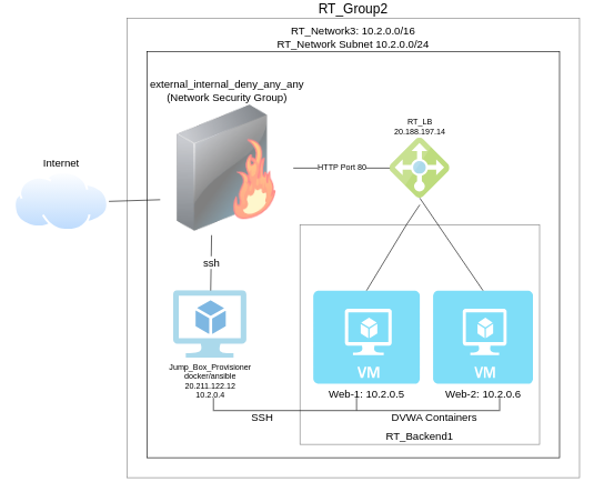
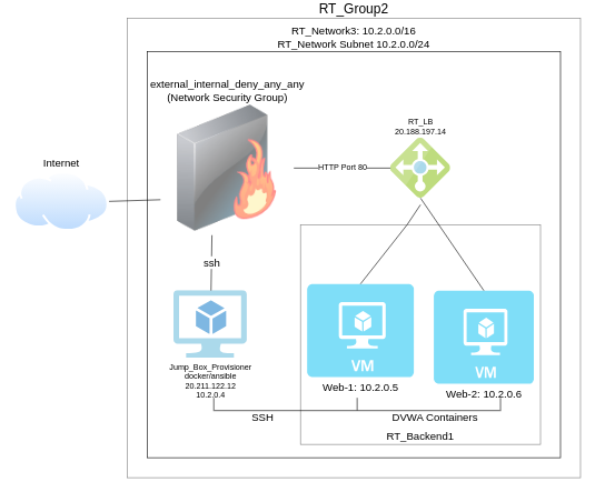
  <mxCell id="0" />
  <mxCell id="1" parent="0" />
  <mxCell id="2" value="&lt;span style=&quot;font-size: 20px&quot;&gt;RT_Group2&lt;/span&gt;" style="rounded=0;whiteSpace=wrap;html=1;verticalAlign=bottom;opacity=50;labelPosition=center;verticalLabelPosition=top;align=center;" vertex="1" parent="1"><mxGeometry x="190" y="20" width="680" height="690" as="geometry" /></mxCell>
  <mxCell id="3" value="RT_Network3: 10.2.0.0/16&lt;br&gt;RT_Network Subnet 10.2.0.0/24" style="rounded=0;whiteSpace=wrap;html=1;labelPosition=center;verticalLabelPosition=top;align=center;verticalAlign=bottom;fontSize=16;" vertex="1" parent="1"><mxGeometry x="220" y="70" width="620" height="610" as="geometry" /></mxCell>
  <mxCell id="4" value="Internet" style="aspect=fixed;perimeter=ellipsePerimeter;html=1;align=center;shadow=0;dashed=0;spacingTop=3;image;image=img/lib/active_directory/internet_cloud.svg;fontSize=16;opacity=50;verticalAlign=bottom;labelPosition=center;verticalLabelPosition=top;" vertex="1" parent="1"><mxGeometry y="250" width="142.86" height="90" as="geometry" x="20" /></mxCell>
  <mxCell id="5" value="external_internal_deny_any_any&lt;br&gt;(Network Security Group)" style="image;html=1;image=img/lib/clip_art/networking/Firewall-page1_128x128.png;fontSize=16;opacity=50;labelPosition=center;verticalLabelPosition=top;align=center;verticalAlign=bottom;" vertex="1" parent="1"><mxGeometry x="240" y="150" width="200" height="190" as="geometry" /></mxCell>
  <mxCell id="6" value="Jump_Box_Provisioner&lt;br&gt;docker/ansible&lt;br&gt;20.211.122.12&lt;br&gt;10.2.0.4" style="sketch=0;aspect=fixed;html=1;points=[];align=center;image;fontSize=12;image=img/lib/mscae/Virtual_Machine_2.svg;opacity=50;" vertex="1" parent="1"><mxGeometry x="260" y="429" width="110" height="101.2" as="geometry" /></mxCell>
  <mxCell id="7" value="ssh" style="endArrow=none;html=1;rounded=0;fontSize=16;entryX=0.386;entryY=1.03;entryDx=0;entryDy=0;entryPerimeter=0;" edge="1" parent="1" source="6" target="5"><mxGeometry width="50" height="50" relative="1" as="geometry"><mxPoint x="390" y="340" as="sourcePoint" /><mxPoint x="440" y="290" as="targetPoint" /></mxGeometry></mxCell>
  <mxCell id="8" value="RT_Backend1" style="rounded=0;whiteSpace=wrap;html=1;fontSize=16;opacity=50;verticalAlign=bottom;labelPosition=center;verticalLabelPosition=middle;align=center;" vertex="1" parent="1"><mxGeometry x="450" y="330" width="360" height="330" as="geometry" /></mxCell>
- <mxCell id="9" value="Web-1: 10.2.0.5" style="verticalLabelPosition=bottom;html=1;verticalAlign=top;align=center;strokeColor=none;fillColor=#00BEF2;shape=mxgraph.azure.virtual_machine;fontSize=16;opacity=50;" vertex="1" parent="1"><mxGeometry x="470" y="429" width="160" height="140" as="geometry" /></mxCell>
+ <mxCell id="9" value="Web-1: 10.2.0.5" style="verticalLabelPosition=bottom;html=1;verticalAlign=top;align=center;strokeColor=none;fillColor=#00BEF2;shape=mxgraph.azure.virtual_machine;fontSize=16;opacity=50;" vertex="1" parent="1"><mxGeometry x="460" y="419" width="160" height="140" as="geometry" /></mxCell>
  <mxCell id="10" value="Web-2: 10.2.0.6" style="verticalLabelPosition=bottom;html=1;verticalAlign=top;align=center;strokeColor=none;fillColor=#00BEF2;shape=mxgraph.azure.virtual_machine;fontSize=16;opacity=50;" vertex="1" parent="1"><mxGeometry x="650" y="429" width="150" height="140" as="geometry" /></mxCell>
  <mxCell id="11" value="RT_LB&lt;br&gt;20.188.197.14" style="sketch=0;aspect=fixed;html=1;points=[];align=center;image;fontSize=12;image=img/lib/mscae/Load_Balancer_feature.svg;opacity=50;labelPosition=center;verticalLabelPosition=top;verticalAlign=bottom;" vertex="1" parent="1"><mxGeometry x="585" y="200" width="90" height="90" as="geometry" /></mxCell>
  <mxCell id="12" value="" style="endArrow=none;html=1;rounded=0;fontSize=16;exitX=1;exitY=0.5;exitDx=0;exitDy=0;entryX=0;entryY=0.75;entryDx=0;entryDy=0;" edge="1" parent="1" source="4" target="5"><mxGeometry width="50" height="50" relative="1" as="geometry"><mxPoint x="390" y="350" as="sourcePoint" /><mxPoint x="240" y="295" as="targetPoint" /></mxGeometry></mxCell>
  <mxCell id="13" value="HTTP Port 80" style="endArrow=none;html=1;rounded=0;fontSize=12;" edge="1" parent="1" source="5" target="11"><mxGeometry width="50" height="50" relative="1" as="geometry"><mxPoint x="390" y="350" as="sourcePoint" /><mxPoint x="440" y="300" as="targetPoint" /><Array as="points" /></mxGeometry></mxCell>
  <mxCell id="14" value="&amp;nbsp; &amp;nbsp; &amp;nbsp;SSH&amp;nbsp; &amp;nbsp; &amp;nbsp; &amp;nbsp; &amp;nbsp; &amp;nbsp; &amp;nbsp; &amp;nbsp; &amp;nbsp; &amp;nbsp; &amp;nbsp; &amp;nbsp; &amp;nbsp; &amp;nbsp; &amp;nbsp; &amp;nbsp; &amp;nbsp; &amp;nbsp; &amp;nbsp; &amp;nbsp; DVWA Containers" style="strokeWidth=2;html=1;shape=mxgraph.flowchart.annotation_1;align=center;pointerEvents=1;fontSize=16;opacity=50;direction=north;verticalAlign=middle;labelPosition=center;verticalLabelPosition=bottom;" vertex="1" parent="1"><mxGeometry x="320" y="590" width="430" height="19" as="geometry" /></mxCell>
  <mxCell id="15" value="" style="endArrow=none;html=1;rounded=0;fontSize=12;entryX=0;entryY=0.5;entryDx=0;entryDy=0;entryPerimeter=0;exitX=1;exitY=0.5;exitDx=0;exitDy=0;exitPerimeter=0;" edge="1" parent="1" source="14" target="14"><mxGeometry width="50" height="50" relative="1" as="geometry"><mxPoint x="370" y="300" as="sourcePoint" /><mxPoint x="420" y="250" as="targetPoint" /></mxGeometry></mxCell>
  <mxCell id="16" value="" style="endArrow=none;html=1;rounded=0;fontSize=16;entryX=0.5;entryY=1;entryDx=0;entryDy=0;entryPerimeter=0;exitX=0.5;exitY=0;exitDx=0;exitDy=0;exitPerimeter=0;" edge="1" parent="1" source="10" target="11"><mxGeometry width="50" height="50" relative="1" as="geometry"><mxPoint x="370" y="300" as="sourcePoint" /><mxPoint x="420" y="250" as="targetPoint" /></mxGeometry></mxCell>
  <mxCell id="17" value="" style="endArrow=none;html=1;rounded=0;fontSize=16;entryX=0.5;entryY=0;entryDx=0;entryDy=0;entryPerimeter=0;" edge="1" parent="1" target="9"><mxGeometry width="50" height="50" relative="1" as="geometry"><mxPoint x="630" y="300" as="sourcePoint" /><mxPoint x="420" y="250" as="targetPoint" /><Array as="points"><mxPoint x="610" y="330" /></Array></mxGeometry></mxCell>
